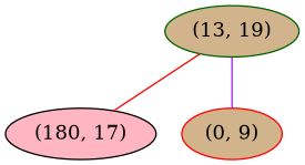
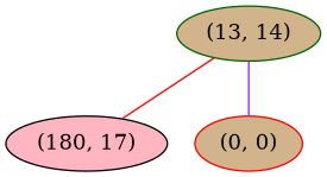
  graph {
    node [fillcolor=tan style=filled]
-   "(13, 14)" [color=darkgreen label="(13, 19)"]
+   "(13, 14)" [color=darkgreen]
    n2 [color=black fillcolor=lightpink label="(180, 17)"]
-   "(0, 0)" [color=red label="(0, 9)"]
+   "(0, 0)" [color=red]
    "(13, 14)" -- n2 [color=red weight=1]
    "(13, 14)" -- "(0, 0)" [color=purple weight=4]
  }
